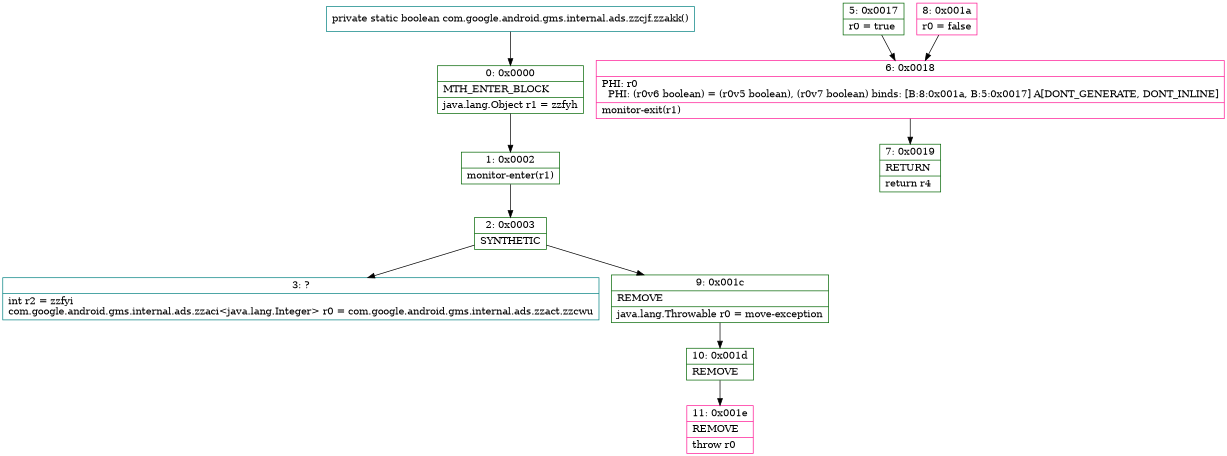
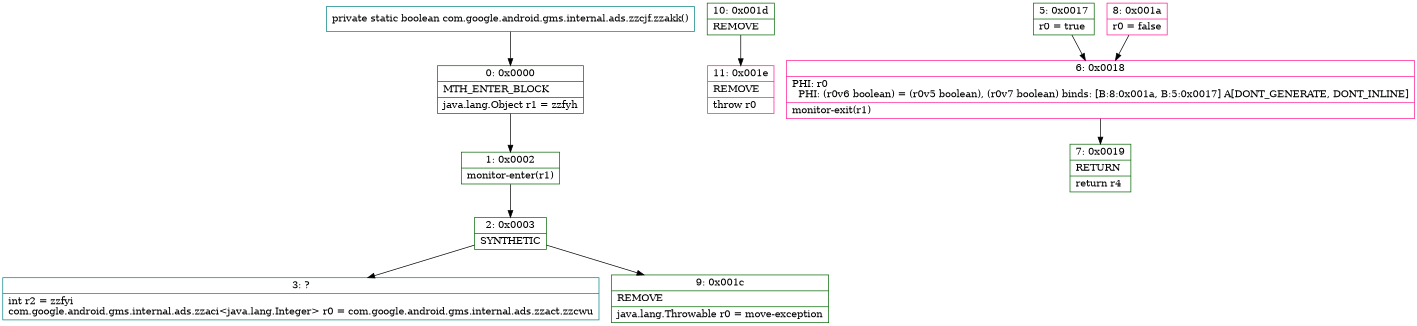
  digraph {
    node [color=darkgreen shape=record]
    n1 [label="{0\:\ 0x0000|MTH_ENTER_BLOCK\l|java.lang.Object r1 = zzfyh\l}"]
    n2 [label="{1\:\ 0x0002|monitor\-enter(r1)\l}"]
    n3 [label="{2\:\ 0x0003|SYNTHETIC\l}"]
    n4 [color=teal label="{3\:\ ?|int r2 = zzfyi\lcom.google.android.gms.internal.ads.zzaci\<java.lang.Integer\> r0 = com.google.android.gms.internal.ads.zzact.zzcwu\l}"]
    n5 [label="{9\:\ 0x001c|REMOVE\l|java.lang.Throwable r0 = move\-exception\l}"]
    n6 [label="{10\:\ 0x001d|REMOVE\l}"]
    n7 [label="{5\:\ 0x0017|r0 = true\l}"]
    n8 [color=deeppink label="{6\:\ 0x0018|PHI: r0 \l  PHI: (r0v6 boolean) = (r0v5 boolean), (r0v7 boolean) binds: [B:8:0x001a, B:5:0x0017] A[DONT_GENERATE, DONT_INLINE]\l|monitor\-exit(r1)\l}"]
    n9 [color=deeppink label="{8\:\ 0x001a|r0 = false\l}"]
    n10 [label="{7\:\ 0x0019|RETURN\l|return r4\l}"]
    n11 [color=deeppink label="{11\:\ 0x001e|REMOVE\l|throw r0\l}"]
    n12 [color=teal label="{private static boolean com.google.android.gms.internal.ads.zzcjf.zzakk() }"]
    n1 -> n2
    n2 -> n3
    n3 -> n4
    n3 -> n5
-   n5 -> n6
    n6 -> n11
    n7 -> n8
    n8 -> n10
    n9 -> n8
    n12 -> n1
  }
